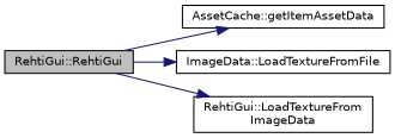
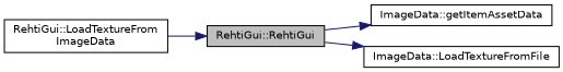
  digraph {
    rankdir=LR
    node [color=black fillcolor=white fontname=Helvetica fontsize=10 shape=record style=filled]
    edge [color=midnightblue fontname=Helvetica fontsize=10 labelfontname=Helvetica labelfontsize=10 style=solid]
    n1 [fillcolor=grey75 fontcolor=black height=0.2 label="RehtiGui::RehtiGui" width=0.4]
-   n2 [height=0.2 label="AssetCache::getItemAssetData" width=0.4]
+   n2 [height=0.2 label="ImageData::getItemAssetData" width=0.4]
    n3 [height=0.2 label="ImageData::LoadTextureFromFile" width=0.4]
    n4 [height=0.2 label="RehtiGui::LoadTextureFrom\lImageData" width=0.4]
    n1 -> n2
    n1 -> n3
-   n1 -> n4
+   n4 -> n1
  }
